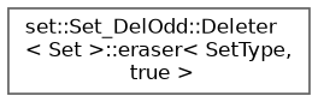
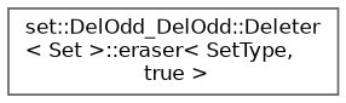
  digraph {
    rankdir=LR
-   n1 [color=grey40 fillcolor=white fontname=Helvetica fontsize=10 height=0.2 label="set::Set_DelOdd::Deleter\l\< Set \>::eraser\< SetType,\l true \>" shape=box style=filled width=0.4]
+   n1 [color=grey40 fillcolor=white fontname=Helvetica fontsize=10 height=0.2 label="set::DelOdd_DelOdd::Deleter\l\< Set \>::eraser\< SetType,\l true \>" shape=box style=filled width=0.4]
  }
